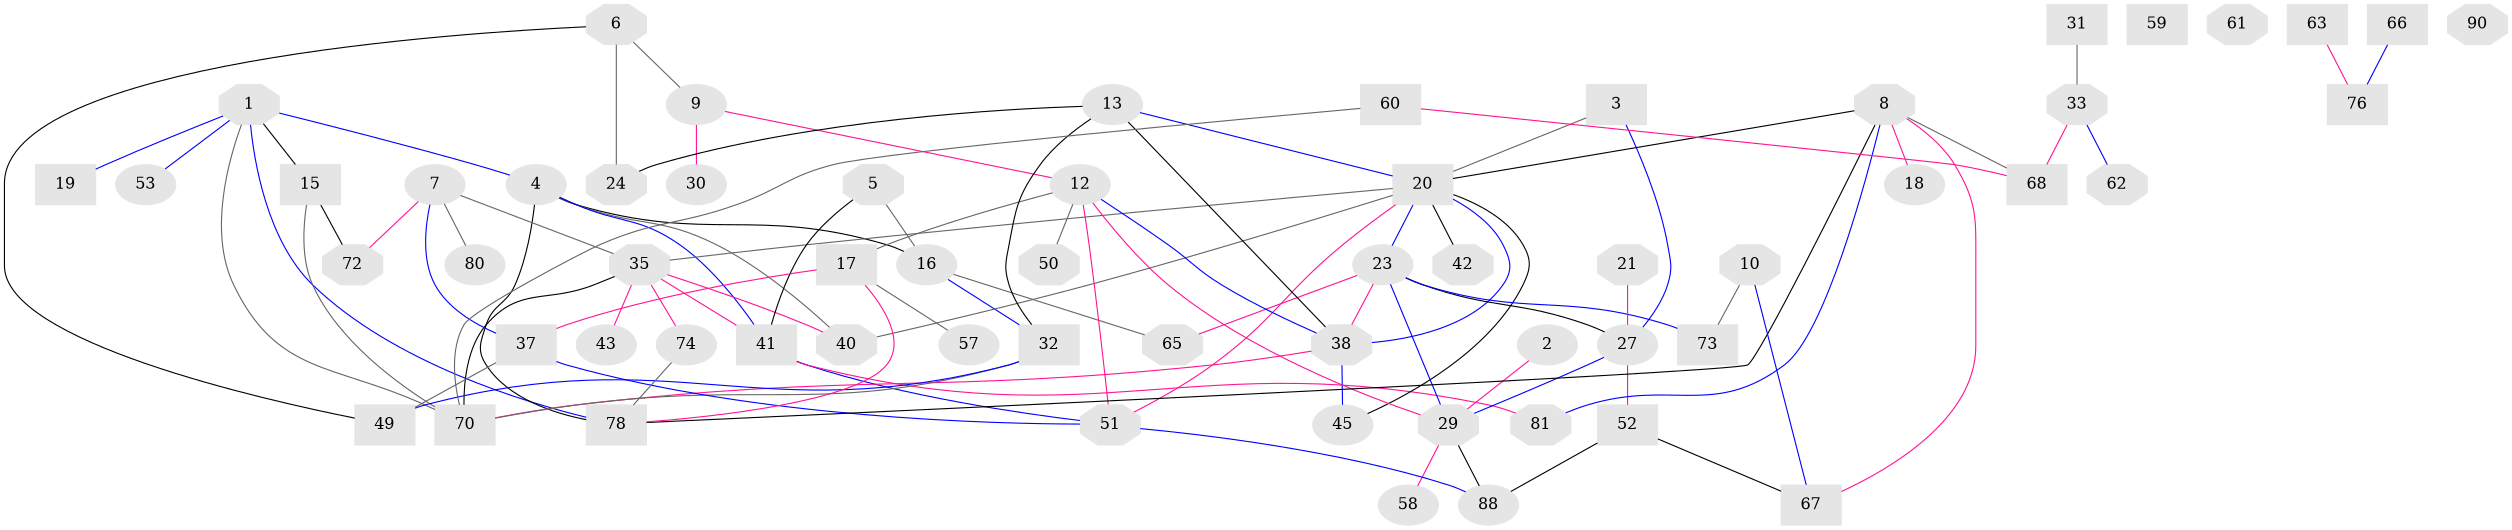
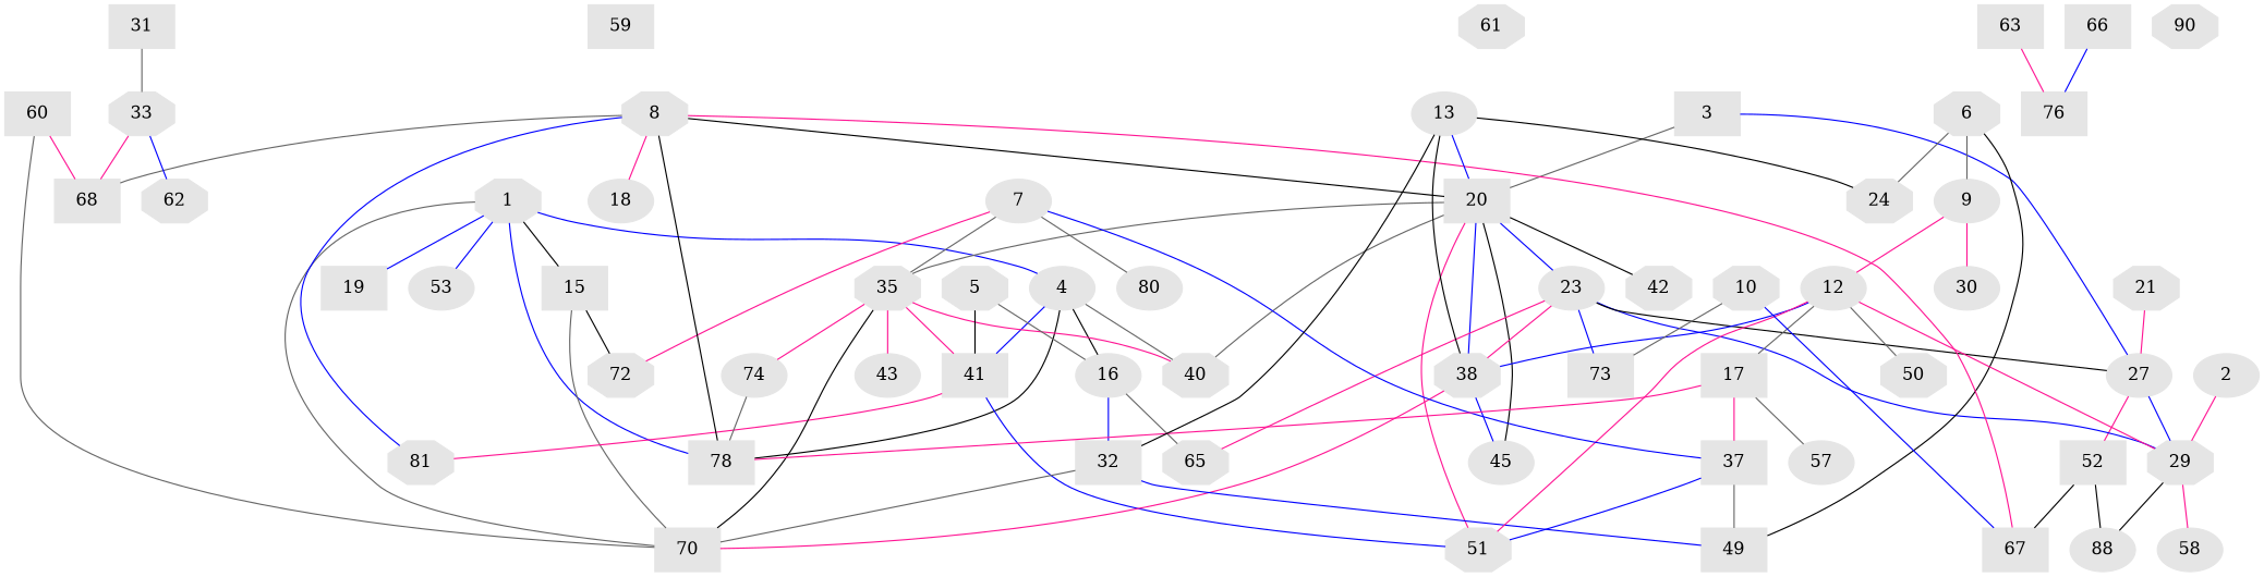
  graph {
    node [color=gray90 shape=octagon style=filled]
    edge [color=deeppink]
    1 [super="+86"]
    4 [shape=ellipse super="+11"]
    15 [shape=box super="+82"]
    19 [shape=box]
    53 [shape=ellipse]
    70 [shape=box super="+77"]
    78 [shape=box]
    16 [shape=ellipse super="+28"]
    40
    41 [shape=box super="+64"]
    72 [super="+85"]
    29 [super="+83"]
    58 [shape=ellipse]
    88 [shape=ellipse]
    2 [shape=ellipse]
    3 [shape=box super="+26"]
    20 [shape=box super="+39"]
    27 [shape=ellipse super="+55"]
    35 [super="+84"]
    38 [super="+54"]
    51
    23 [shape=ellipse super="+71"]
    42
    45 [shape=ellipse]
    52 [shape=box super="+89"]
    32 [shape=box super="+44"]
    65
    81
    5
    6 [super="+48"]
    9 [shape=ellipse super="+46"]
    24
    49 [shape=box super="+91"]
    12 [shape=ellipse super="+25"]
    30 [shape=ellipse]
    7 [shape=ellipse super="+79"]
    37 [shape=box]
    80 [shape=ellipse]
    43 [shape=ellipse super="+47"]
    74 [shape=ellipse]
    8 [super="+22"]
    18 [shape=ellipse super="+56"]
    67 [shape=box]
    68 [shape=box super="+87"]
    17 [shape=box super="+75"]
    50
    10 [super="+34"]
    73 [shape=box]
    57 [shape=ellipse]
    13 [shape=ellipse super="+14"]
    21
    33 [super="+36"]
    62
    31 [shape=box]
    59 [shape=box]
    60 [shape=box]
    61
    63 [shape=box]
    76 [shape=box]
    66 [shape=box]
    90
    1 -- 4 [color=blue]
    1 -- 15 [color=black]
    1 -- 19 [color=blue]
    1 -- 53 [color=blue]
    1 -- 70 [color=gray40]
    1 -- 78 [color=blue weight=2]
    4 -- 78 [color=black]
    4 -- 16 [color=black]
    4 -- 40 [color=gray40]
    4 -- 41 [color=blue]
    15 -- 70 [color=gray40]
    15 -- 72 [color=black]
    16 -- 32 [color=blue]
    16 -- 65 [color=gray40]
    41 -- 51 [color=blue]
    41 -- 81
    29 -- 58
    29 -- 88 [color=black]
    2 -- 29
    3 -- 20 [color=gray40]
    3 -- 27 [color=blue]
    20 -- 40 [color=gray40]
    20 -- 35 [color=gray40]
    20 -- 38 [color=blue]
    20 -- 51
    20 -- 23 [color=blue]
    20 -- 42 [color=black]
    20 -- 45 [color=black]
    27 -- 29 [color=blue]
    27 -- 52
    35 -- 70 [color=black]
    35 -- 40
    35 -- 41
    35 -- 43
    35 -- 74
    38 -- 70
    38 -- 45 [color=blue]
-   51 -- 88 [color=blue]
    23 -- 29 [color=blue]
    23 -- 27 [color=black]
    23 -- 38
    23 -- 65
    23 -- 73 [color=blue]
    52 -- 88 [color=black]
    52 -- 67 [color=black]
    32 -- 70 [color=gray40]
    32 -- 49 [color=blue]
    5 -- 16 [color=gray40]
    5 -- 41 [color=black]
    6 -- 9 [color=gray40]
    6 -- 24 [color=gray40]
    6 -- 49 [color=black]
    9 -- 12
    9 -- 30
    12 -- 29
    12 -- 38 [color=blue]
    12 -- 51
    12 -- 17 [color=gray40]
    12 -- 50 [color=gray40]
    7 -- 72
    7 -- 35 [color=gray40]
    7 -- 37 [color=blue]
    7 -- 80 [color=gray40]
    37 -- 51 [color=blue]
    37 -- 49 [color=gray40]
    74 -- 78 [color=gray40]
    8 -- 78 [color=black]
    8 -- 20 [color=black]
    8 -- 81 [color=blue]
    8 -- 18
    8 -- 67
    8 -- 68 [color=gray40]
    17 -- 78
    17 -- 37
    17 -- 57 [color=gray40]
    10 -- 67 [color=blue]
    10 -- 73 [color=gray40]
    13 -- 20 [color=blue]
    13 -- 38 [color=black]
    13 -- 32 [color=black]
    13 -- 24 [color=black]
    21 -- 27
    33 -- 68
    33 -- 62 [color=blue]
    31 -- 33 [color=gray40]
    60 -- 70 [color=gray40]
    60 -- 68
    63 -- 76
    66 -- 76 [color=blue]
  }
